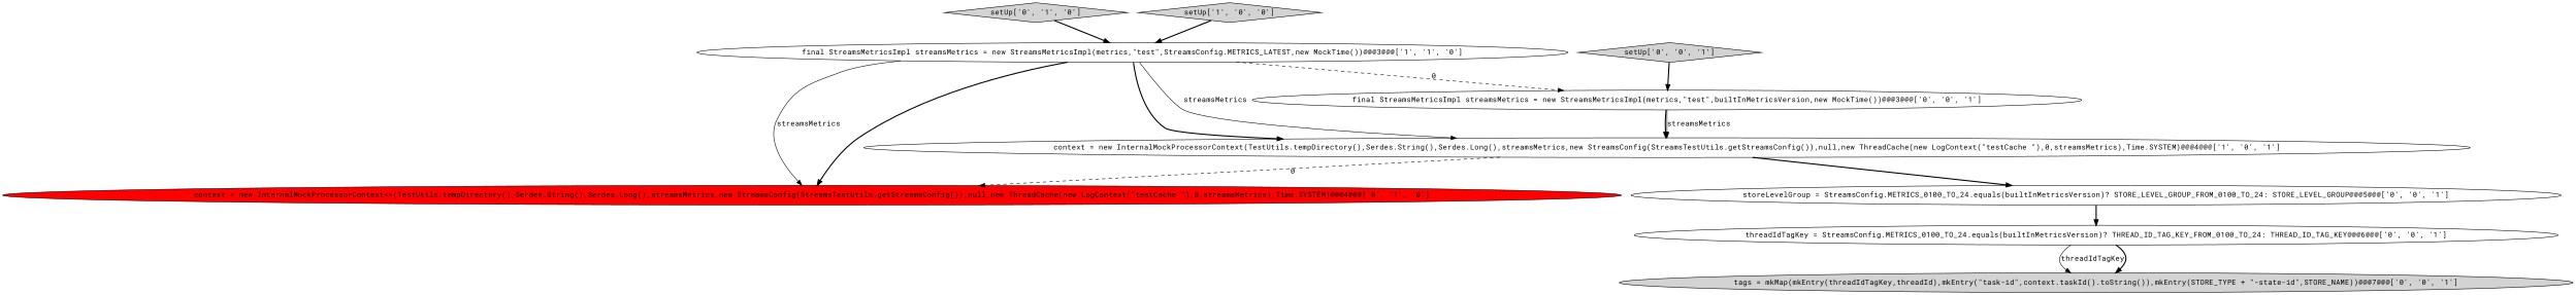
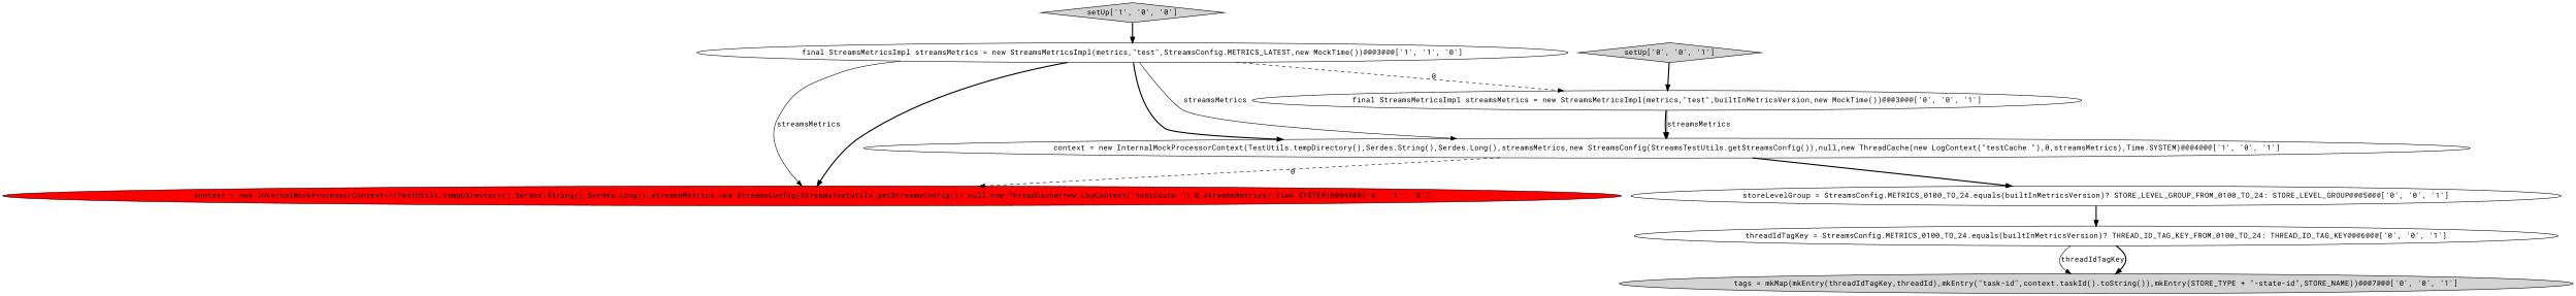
  digraph {
    fontname="Roboto Mono"
    node [fillcolor=white shape=ellipse style=filled fontname="Roboto Mono"]
    edge [style=bold fontname="Roboto Mono"]
    n1 [label="final StreamsMetricsImpl streamsMetrics = new StreamsMetricsImpl(metrics,\"test\",StreamsConfig.METRICS_LATEST,new MockTime())@@@3@@@['1', '1', '0']"]
    n2 [fillcolor=red label="context = new InternalMockProcessorContext<>(TestUtils.tempDirectory(),Serdes.String(),Serdes.Long(),streamsMetrics,new StreamsConfig(StreamsTestUtils.getStreamsConfig()),null,new ThreadCache(new LogContext(\"testCache \"),0,streamsMetrics),Time.SYSTEM)@@@4@@@['0', '1', '0']"]
    n3 [label="context = new InternalMockProcessorContext(TestUtils.tempDirectory(),Serdes.String(),Serdes.Long(),streamsMetrics,new StreamsConfig(StreamsTestUtils.getStreamsConfig()),null,new ThreadCache(new LogContext(\"testCache \"),0,streamsMetrics),Time.SYSTEM)@@@4@@@['1', '0', '1']"]
    n4 [label="final StreamsMetricsImpl streamsMetrics = new StreamsMetricsImpl(metrics,\"test\",builtInMetricsVersion,new MockTime())@@@3@@@['0', '0', '1']"]
    n5 [fillcolor=lightgray label="tags = mkMap(mkEntry(threadIdTagKey,threadId),mkEntry(\"task-id\",context.taskId().toString()),mkEntry(STORE_TYPE + \"-state-id\",STORE_NAME))@@@7@@@['0', '0', '1']"]
-   n6 [fillcolor=lightgray label="setUp['0', '1', '0']" shape=diamond]
    n7 [label="storeLevelGroup = StreamsConfig.METRICS_0100_TO_24.equals(builtInMetricsVersion)? STORE_LEVEL_GROUP_FROM_0100_TO_24: STORE_LEVEL_GROUP@@@5@@@['0', '0', '1']"]
    n8 [fillcolor=lightgray label="setUp['1', '0', '0']" shape=diamond]
    n9 [fillcolor=lightgray label="setUp['0', '0', '1']" shape=diamond]
    n10 [label="threadIdTagKey = StreamsConfig.METRICS_0100_TO_24.equals(builtInMetricsVersion)? THREAD_ID_TAG_KEY_FROM_0100_TO_24: THREAD_ID_TAG_KEY@@@6@@@['0', '0', '1']"]
    n1 -> n2 [label=streamsMetrics style=solid]
    n1 -> n2
    n1 -> n3
    n1 -> n3 [label=streamsMetrics style=solid]
    n1 -> n4 [label=0 style=dashed]
    n3 -> n2 [label=0 style=dashed]
    n3 -> n7
    n4 -> n3
    n4 -> n3 [label=streamsMetrics style=solid]
-   n6 -> n1
    n7 -> n10
    n8 -> n1
    n9 -> n4
    n10 -> n5 [label=threadIdTagKey style=solid]
    n10 -> n5
  }
